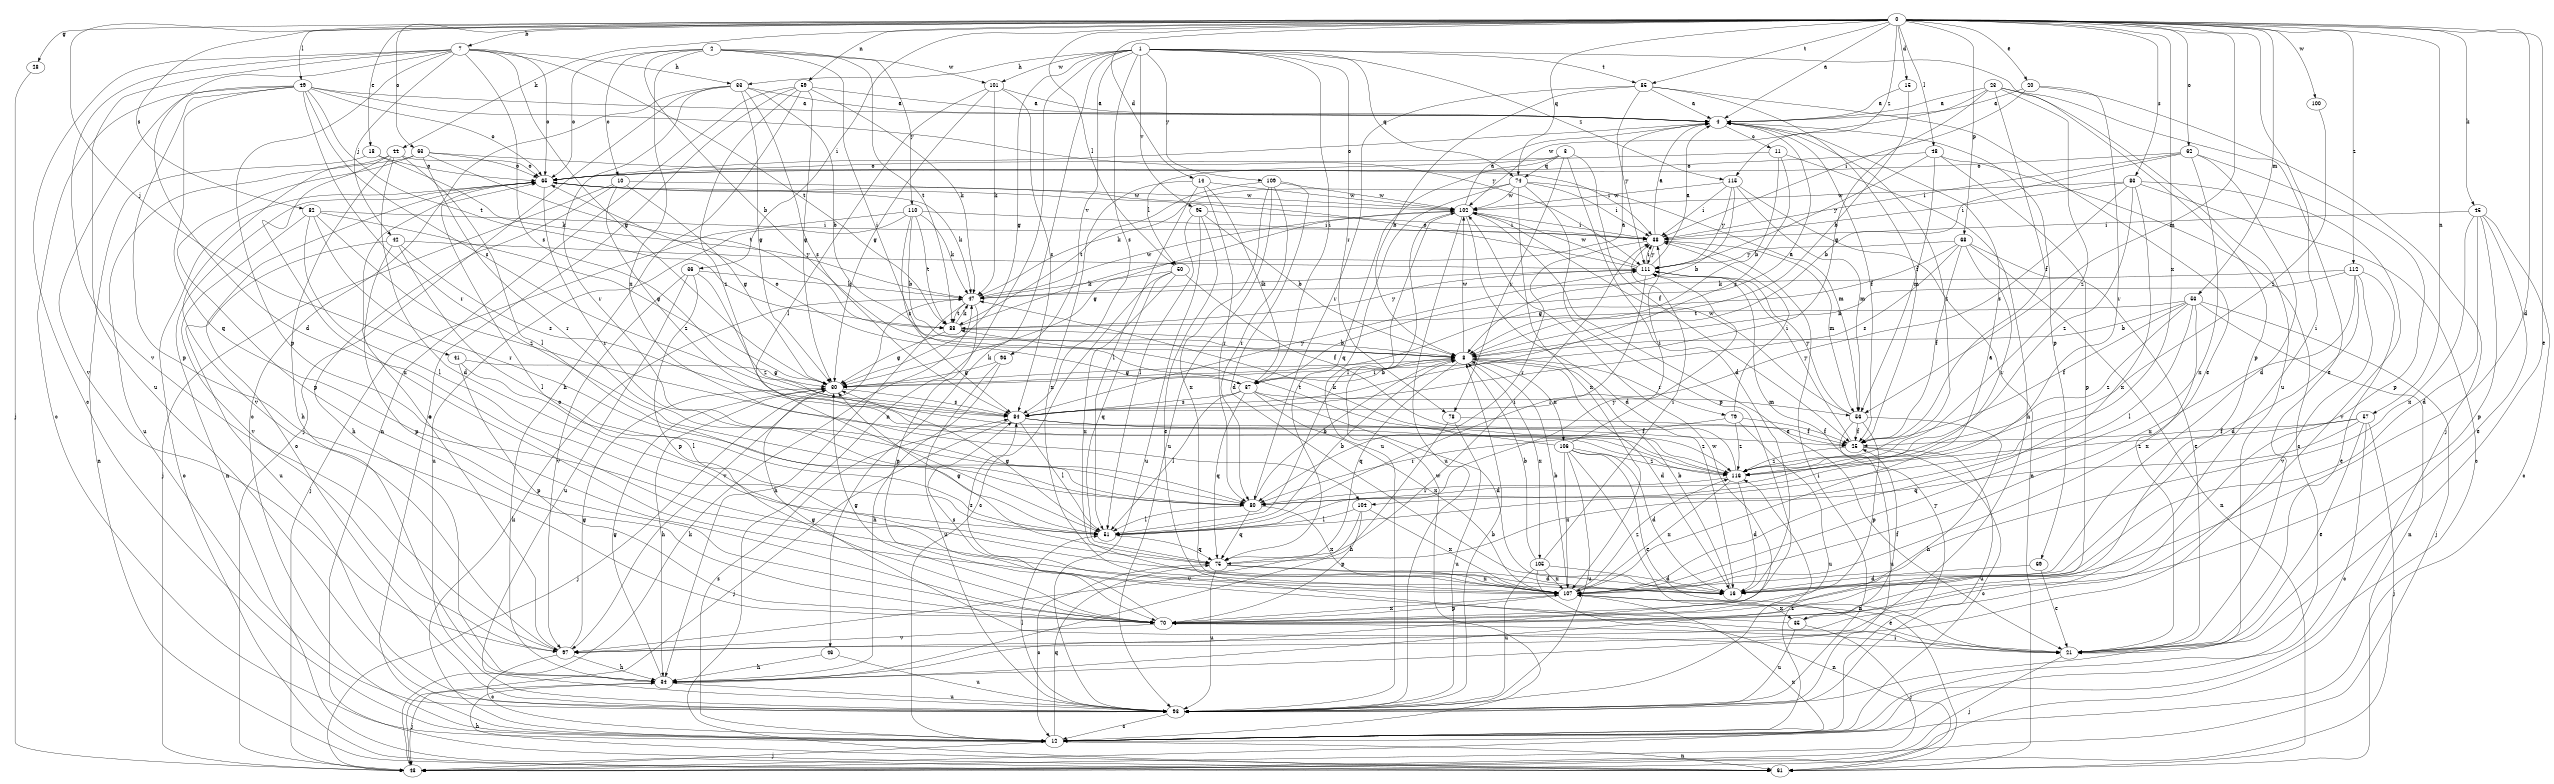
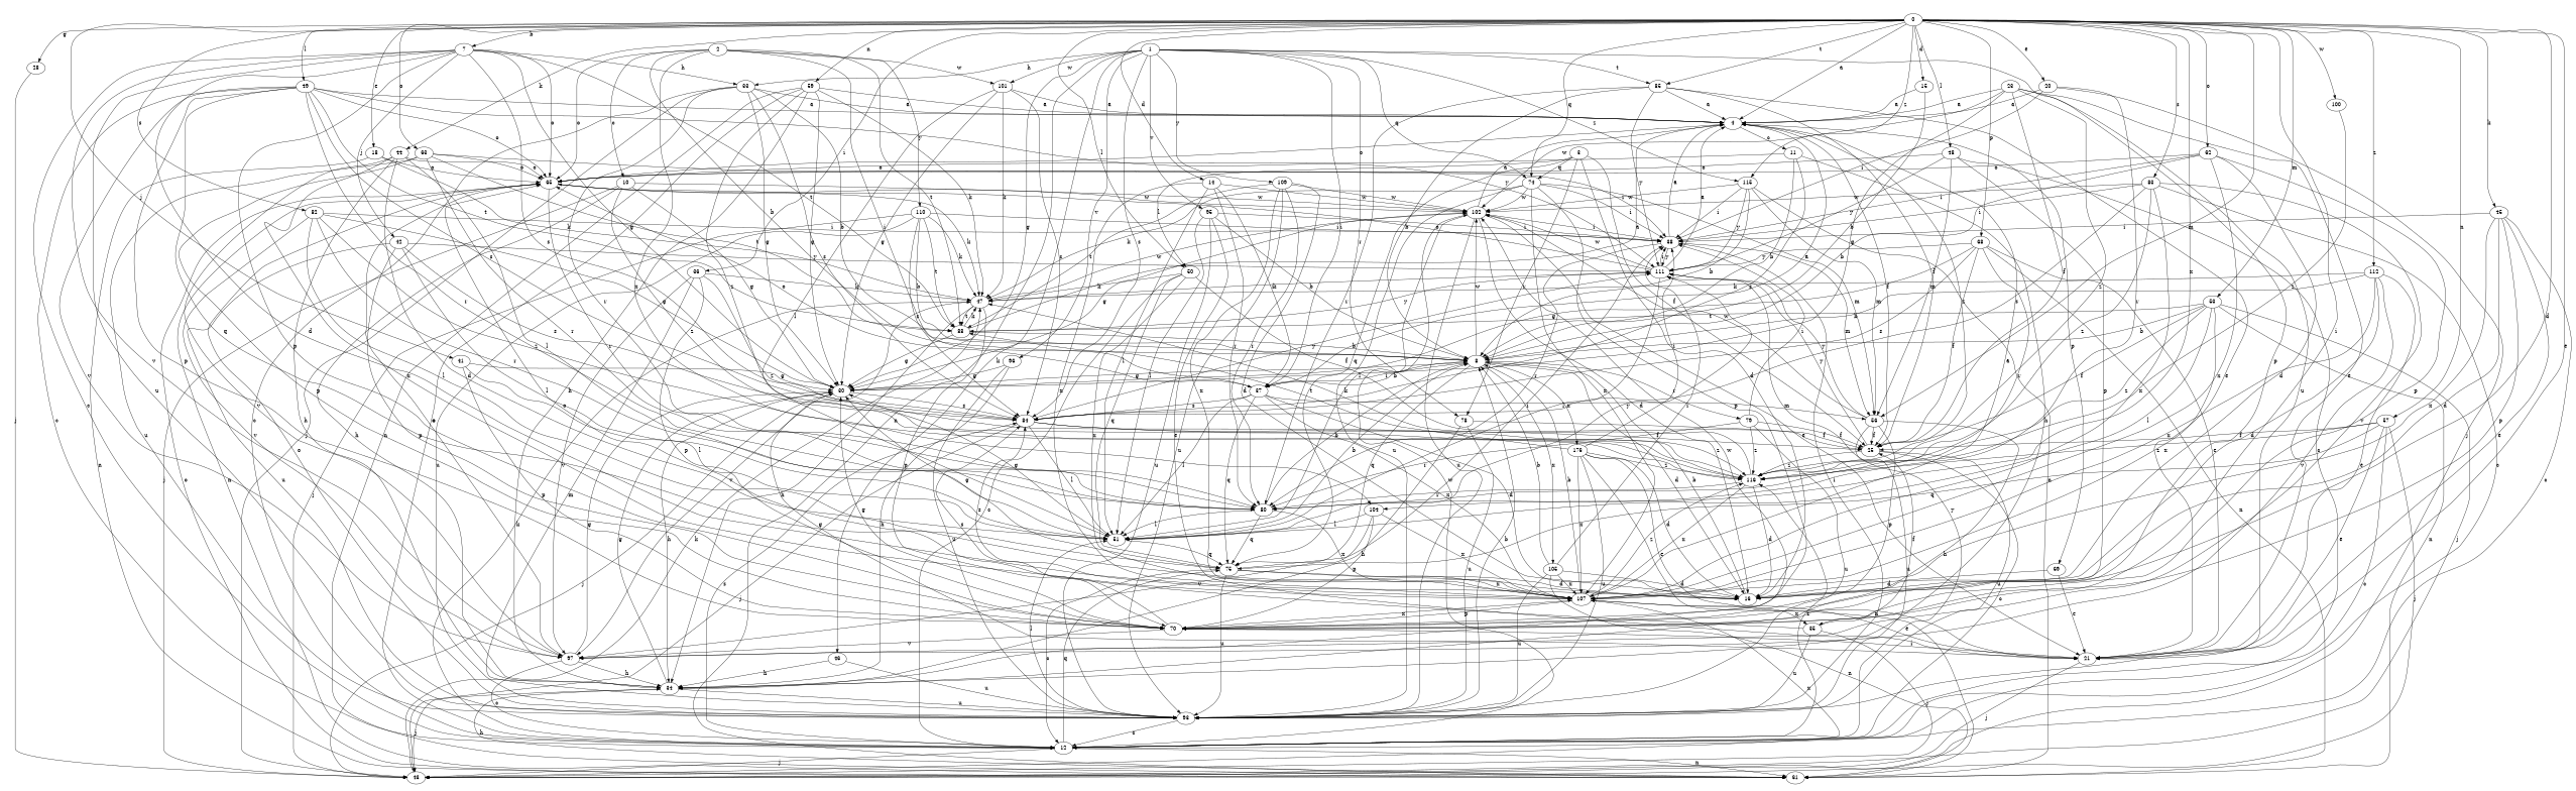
  strict digraph {
    0
    4
    7
    14
    15
    16
    18
    20
    21
    28
    35
    36
    41
    44
    45
    48
    49
    50
    53
    56
    57
    59
    62
    63
    68
    74
    82
    83
    85
    100
    104
    112
    115
    65
    25
    11
    69
    116
    30
    33
    84
    93
    88
    12
    42
    70
    97
    37
    102
    51
    80
    107
    8
    61
    47
    43
    38
    34
    111
    75
    1
    46
    78
    95
    96
    101
    109
    2
    10
    110
    79
    105
-   106
+   106 [label=176]
    3
    23
    0 -> 4 [label=a]
    0 -> 7 [label=b]
    0 -> 14 [label=d]
    0 -> 15 [label=d]
    0 -> 16 [label=d]
    0 -> 18 [label=e]
    0 -> 20 [label=e]
    0 -> 21 [label=e]
    0 -> 28 [label=g]
    0 -> 35 [label=i]
    0 -> 36 [label=i]
    0 -> 41 [label=j]
    0 -> 44 [label=k]
    0 -> 45 [label=k]
    0 -> 48 [label=l]
    0 -> 49 [label=l]
    0 -> 50 [label=l]
    0 -> 53 [label=m]
    0 -> 56 [label=m]
    0 -> 57 [label=n]
    0 -> 59 [label=n]
    0 -> 62 [label=o]
    0 -> 63 [label=o]
    0 -> 68 [label=p]
    0 -> 74 [label=q]
    0 -> 82 [label=s]
    0 -> 83 [label=s]
    0 -> 85 [label=t]
    0 -> 100 [label=w]
    0 -> 104 [label=x]
    0 -> 112 [label=z]
    0 -> 115 [label=z]
    4 -> 65 [label=o]
    4 -> 25 [label=f]
    4 -> 11 [label=c]
    4 -> 69 [label=p]
    4 -> 116 [label=z]
    7 -> 16 [label=d]
    7 -> 65 [label=o]
    7 -> 30 [label=g]
    7 -> 33 [label=h]
    7 -> 84 [label=s]
    7 -> 93 [label=u]
    7 -> 88 [label=t]
    7 -> 12 [label=c]
    7 -> 42 [label=j]
    7 -> 70 [label=p]
    7 -> 97 [label=v]
    14 -> 37 [label=i]
    14 -> 102 [label=w]
    14 -> 51 [label=l]
    14 -> 80 [label=r]
    14 -> 107 [label=x]
    15 -> 4 [label=a]
    15 -> 8 [label=b]
    16 -> 8 [label=b]
    18 -> 65 [label=o]
    18 -> 61 [label=n]
    18 -> 47 [label=k]
    20 -> 4 [label=a]
    20 -> 80 [label=r]
    20 -> 43 [label=j]
    20 -> 38 [label=i]
    21 -> 30 [label=g]
    21 -> 43 [label=j]
    28 -> 43 [label=j]
    35 -> 65 [label=o]
    35 -> 25 [label=f]
    35 -> 93 [label=u]
    35 -> 43 [label=j]
    36 -> 116 [label=z]
-   36 -> 93 [label=u]
+   36 -> 93 [label=m]
    36 -> 70 [label=p]
    36 -> 97 [label=v]
    36 -> 47 [label=k]
    41 -> 30 [label=g]
    41 -> 70 [label=p]
    41 -> 51 [label=l]
    44 -> 16 [label=d]
    44 -> 65 [label=o]
    44 -> 97 [label=v]
    44 -> 51 [label=l]
    44 -> 107 [label=x]
    44 -> 34 [label=h]
    45 -> 16 [label=d]
    45 -> 21 [label=e]
    45 -> 12 [label=c]
    45 -> 70 [label=p]
    45 -> 107 [label=x]
    45 -> 38 [label=i]
    48 -> 56 [label=m]
    48 -> 65 [label=o]
    48 -> 12 [label=c]
    48 -> 70 [label=p]
    48 -> 111 [label=y]
    49 -> 4 [label=a]
    49 -> 65 [label=o]
    49 -> 84 [label=s]
    49 -> 88 [label=t]
    49 -> 12 [label=c]
    49 -> 70 [label=p]
    49 -> 97 [label=v]
    49 -> 80 [label=r]
    49 -> 111 [label=y]
    49 -> 75 [label=q]
    50 -> 25 [label=f]
    50 -> 12 [label=c]
    50 -> 107 [label=x]
    50 -> 47 [label=k]
    50 -> 75 [label=q]
    53 -> 25 [label=f]
    53 -> 116 [label=z]
    53 -> 88 [label=t]
    53 -> 51 [label=l]
    53 -> 107 [label=x]
    53 -> 8 [label=b]
    53 -> 61 [label=n]
    53 -> 43 [label=j]
    56 -> 25 [label=f]
    56 -> 93 [label=u]
    56 -> 70 [label=p]
    56 -> 102 [label=w]
    56 -> 34 [label=h]
    56 -> 111 [label=y]
    57 -> 21 [label=e]
    57 -> 25 [label=f]
    57 -> 116 [label=z]
    57 -> 12 [label=c]
    57 -> 43 [label=j]
    57 -> 75 [label=q]
    59 -> 4 [label=a]
    59 -> 116 [label=z]
    59 -> 30 [label=g]
    59 -> 12 [label=c]
    59 -> 61 [label=n]
    59 -> 47 [label=k]
    59 -> 34 [label=h]
    62 -> 16 [label=d]
    62 -> 65 [label=o]
    62 -> 70 [label=p]
    62 -> 107 [label=x]
    62 -> 8 [label=b]
    62 -> 38 [label=i]
    63 -> 65 [label=o]
    63 -> 93 [label=u]
    63 -> 88 [label=t]
    63 -> 70 [label=p]
    63 -> 80 [label=r]
    63 -> 38 [label=i]
    68 -> 21 [label=e]
    68 -> 25 [label=f]
    68 -> 30 [label=g]
    68 -> 84 [label=s]
    68 -> 80 [label=r]
    68 -> 61 [label=n]
    68 -> 111 [label=y]
    74 -> 56 [label=m]
    74 -> 93 [label=u]
    74 -> 70 [label=p]
    74 -> 102 [label=w]
    74 -> 107 [label=x]
    74 -> 47 [label=k]
    74 -> 38 [label=i]
    82 -> 116 [label=z]
    82 -> 30 [label=g]
    82 -> 97 [label=v]
    82 -> 51 [label=l]
    82 -> 80 [label=r]
    82 -> 38 [label=i]
    83 -> 116 [label=z]
    83 -> 84 [label=s]
    83 -> 12 [label=c]
    83 -> 97 [label=v]
    83 -> 102 [label=w]
    83 -> 107 [label=x]
    83 -> 38 [label=i]
    85 -> 4 [label=a]
    85 -> 21 [label=e]
    85 -> 25 [label=f]
    85 -> 80 [label=r]
    85 -> 8 [label=b]
    85 -> 111 [label=y]
    100 -> 116 [label=z]
    104 -> 70 [label=p]
    104 -> 97 [label=v]
    104 -> 51 [label=l]
    104 -> 107 [label=x]
    112 -> 16 [label=d]
    112 -> 21 [label=e]
    112 -> 97 [label=v]
    112 -> 107 [label=x]
    112 -> 8 [label=b]
    112 -> 47 [label=k]
    115 -> 56 [label=m]
    115 -> 102 [label=w]
    115 -> 8 [label=b]
    115 -> 61 [label=n]
    115 -> 38 [label=i]
    115 -> 111 [label=y]
    65 -> 102 [label=w]
    65 -> 80 [label=r]
    65 -> 61 [label=n]
    65 -> 47 [label=k]
    25 -> 116 [label=z]
    25 -> 93 [label=u]
    25 -> 12 [label=c]
    25 -> 111 [label=y]
    11 -> 65 [label=o]
    11 -> 84 [label=s]
    11 -> 8 [label=b]
    11 -> 34 [label=h]
    69 -> 16 [label=d]
    69 -> 21 [label=e]
    116 -> 16 [label=d]
    116 -> 80 [label=r]
    116 -> 107 [label=x]
    116 -> 47 [label=k]
    30 -> 84 [label=s]
    30 -> 43 [label=j]
    30 -> 34 [label=h]
    33 -> 4 [label=a]
    33 -> 30 [label=g]
    33 -> 84 [label=s]
    33 -> 12 [label=c]
    33 -> 80 [label=r]
    33 -> 8 [label=b]
    33 -> 43 [label=j]
    84 -> 25 [label=f]
    84 -> 116 [label=z]
    84 -> 51 [label=l]
    84 -> 43 [label=j]
    84 -> 111 [label=y]
    93 -> 65 [label=o]
    93 -> 12 [label=c]
    93 -> 51 [label=l]
    93 -> 8 [label=b]
    93 -> 38 [label=i]
    88 -> 4 [label=a]
    88 -> 30 [label=g]
    88 -> 8 [label=b]
    88 -> 47 [label=k]
    88 -> 111 [label=y]
    12 -> 116 [label=z]
    12 -> 84 [label=s]
    12 -> 102 [label=w]
    12 -> 61 [label=n]
    12 -> 47 [label=k]
    12 -> 43 [label=j]
    12 -> 111 [label=y]
    12 -> 75 [label=q]
    42 -> 84 [label=s]
    42 -> 93 [label=u]
    42 -> 70 [label=p]
    42 -> 51 [label=l]
    42 -> 111 [label=y]
    70 -> 21 [label=i]
    70 -> 30 [label=g]
    70 -> 84 [label=s]
    70 -> 97 [label=v]
    70 -> 107 [label=x]
    97 -> 65 [label=o]
    97 -> 30 [label=g]
    97 -> 12 [label=c]
    97 -> 34 [label=h]
    37 -> 4 [label=a]
    37 -> 16 [label=d]
    37 -> 56 [label=m]
    37 -> 65 [label=o]
    37 -> 84 [label=s]
    37 -> 51 [label=l]
    37 -> 107 [label=x]
    37 -> 8 [label=b]
    37 -> 75 [label=q]
    102 -> 4 [label=a]
    102 -> 16 [label=d]
    102 -> 21 [label=e]
    102 -> 30 [label=g]
    102 -> 93 [label=u]
    102 -> 51 [label=l]
    102 -> 38 [label=i]
    51 -> 30 [label=g]
    51 -> 8 [label=b]
    51 -> 111 [label=y]
    51 -> 75 [label=q]
    80 -> 51 [label=l]
    80 -> 107 [label=x]
    80 -> 8 [label=b]
    80 -> 75 [label=q]
    107 -> 4 [label=a]
    107 -> 21 [label=e]
    107 -> 35 [label=x]
    107 -> 116 [label=z]
    107 -> 84 [label=s]
    107 -> 70 [label=p]
    107 -> 8 [label=b]
    8 -> 16 [label=d]
    8 -> 30 [label=g]
    8 -> 37 [label=i]
    8 -> 102 [label=w]
    8 -> 75 [label=q]
    8 -> 79 [label=r]
    8 -> 105 [label=x]
    8 -> 106 [label=x]
    61 -> 65 [label=o]
    61 -> 34 [label=h]
    47 -> 88 [label=t]
    47 -> 70 [label=p]
    47 -> 97 [label=v]
    47 -> 102 [label=w]
    47 -> 34 [label=h]
    43 -> 107 [label=x]
    43 -> 47 [label=k]
    38 -> 4 [label=a]
    38 -> 56 [label=m]
    38 -> 80 [label=r]
    38 -> 111 [label=y]
    34 -> 30 [label=g]
    34 -> 93 [label=u]
    34 -> 102 [label=w]
    34 -> 43 [label=j]
    111 -> 4 [label=a]
    111 -> 65 [label=o]
    111 -> 102 [label=w]
    111 -> 51 [label=l]
    111 -> 47 [label=k]
    111 -> 38 [label=i]
    75 -> 16 [label=d]
    75 -> 30 [label=g]
    75 -> 93 [label=u]
    75 -> 12 [label=c]
    75 -> 107 [label=x]
    75 -> 38 [label=i]
    1 -> 74 [label=q]
    1 -> 85 [label=t]
    1 -> 115 [label=z]
    1 -> 30 [label=g]
    1 -> 33 [label=h]
    1 -> 84 [label=s]
    1 -> 93 [label=u]
    1 -> 37 [label=i]
    1 -> 61 [label=n]
    1 -> 46 [label=k]
    1 -> 78 [label=r]
    1 -> 95 [label=v]
    1 -> 96 [label=v]
    1 -> 101 [label=w]
    1 -> 109 [label=y]
    46 -> 93 [label=u]
    46 -> 34 [label=h]
    78 -> 25 [label=f]
    78 -> 93 [label=u]
    78 -> 34 [label=h]
    95 -> 21 [label=e]
    95 -> 93 [label=u]
    95 -> 51 [label=l]
    95 -> 8 [label=b]
    95 -> 38 [label=i]
    96 -> 30 [label=g]
    96 -> 93 [label=u]
    96 -> 34 [label=h]
    101 -> 4 [label=a]
    101 -> 30 [label=g]
    101 -> 84 [label=s]
    101 -> 51 [label=l]
    101 -> 47 [label=k]
    109 -> 16 [label=d]
    109 -> 93 [label=u]
    109 -> 88 [label=t]
    109 -> 102 [label=w]
    109 -> 80 [label=r]
    109 -> 107 [label=x]
    2 -> 104 [label=x]
    2 -> 65 [label=o]
    2 -> 88 [label=t]
    2 -> 37 [label=i]
    2 -> 8 [label=b]
    2 -> 101 [label=w]
    2 -> 10 [label=c]
    2 -> 110 [label=y]
    10 -> 116 [label=z]
    10 -> 30 [label=g]
    10 -> 102 [label=w]
    10 -> 43 [label=j]
    10 -> 34 [label=h]
    110 -> 84 [label=s]
    110 -> 93 [label=u]
    110 -> 88 [label=t]
    110 -> 8 [label=b]
    110 -> 47 [label=k]
    110 -> 43 [label=j]
    110 -> 38 [label=i]
    79 -> 25 [label=f]
    79 -> 116 [label=z]
    79 -> 93 [label=u]
    79 -> 80 [label=r]
    79 -> 38 [label=i]
    105 -> 16 [label=d]
    105 -> 93 [label=u]
    105 -> 107 [label=x]
    105 -> 8 [label=b]
    105 -> 61 [label=n]
    105 -> 38 [label=i]
    106 -> 16 [label=d]
    106 -> 21 [label=e]
    106 -> 116 [label=z]
    106 -> 93 [label=u]
    106 -> 88 [label=t]
    106 -> 107 [label=x]
    106 -> 61 [label=n]
    106 -> 38 [label=i]
    3 -> 16 [label=d]
    3 -> 50 [label=l]
    3 -> 74 [label=q]
    3 -> 25 [label=f]
    3 -> 75 [label=q]
    3 -> 78 [label=r]
    23 -> 4 [label=a]
    23 -> 21 [label=e]
    23 -> 25 [label=f]
    23 -> 116 [label=z]
    23 -> 30 [label=g]
    23 -> 70 [label=p]
    23 -> 102 [label=w]
  }
